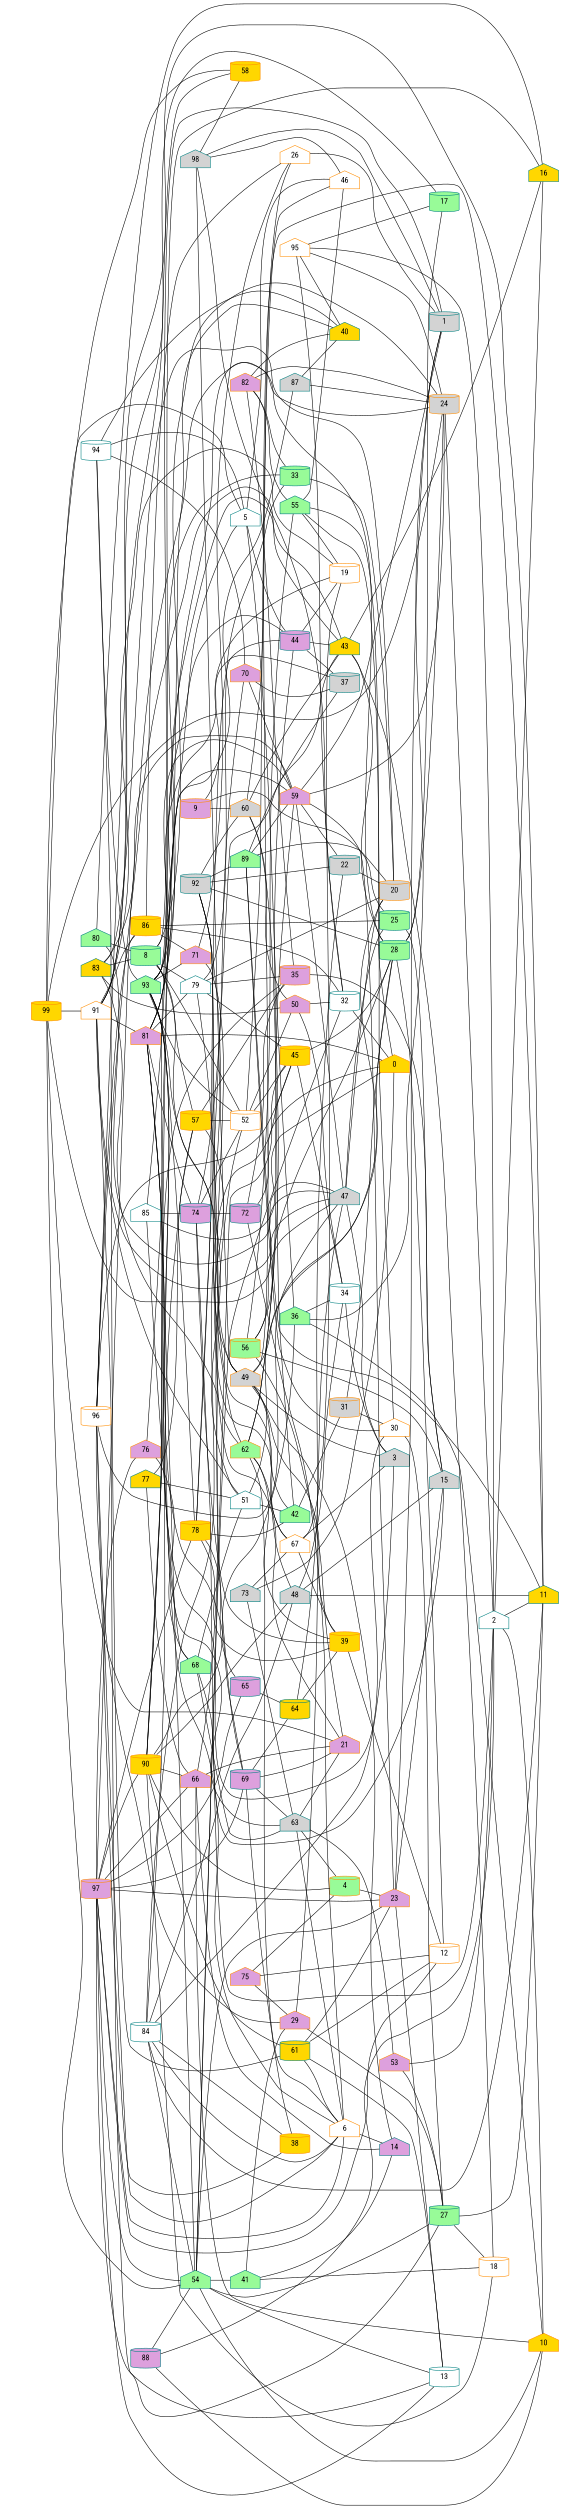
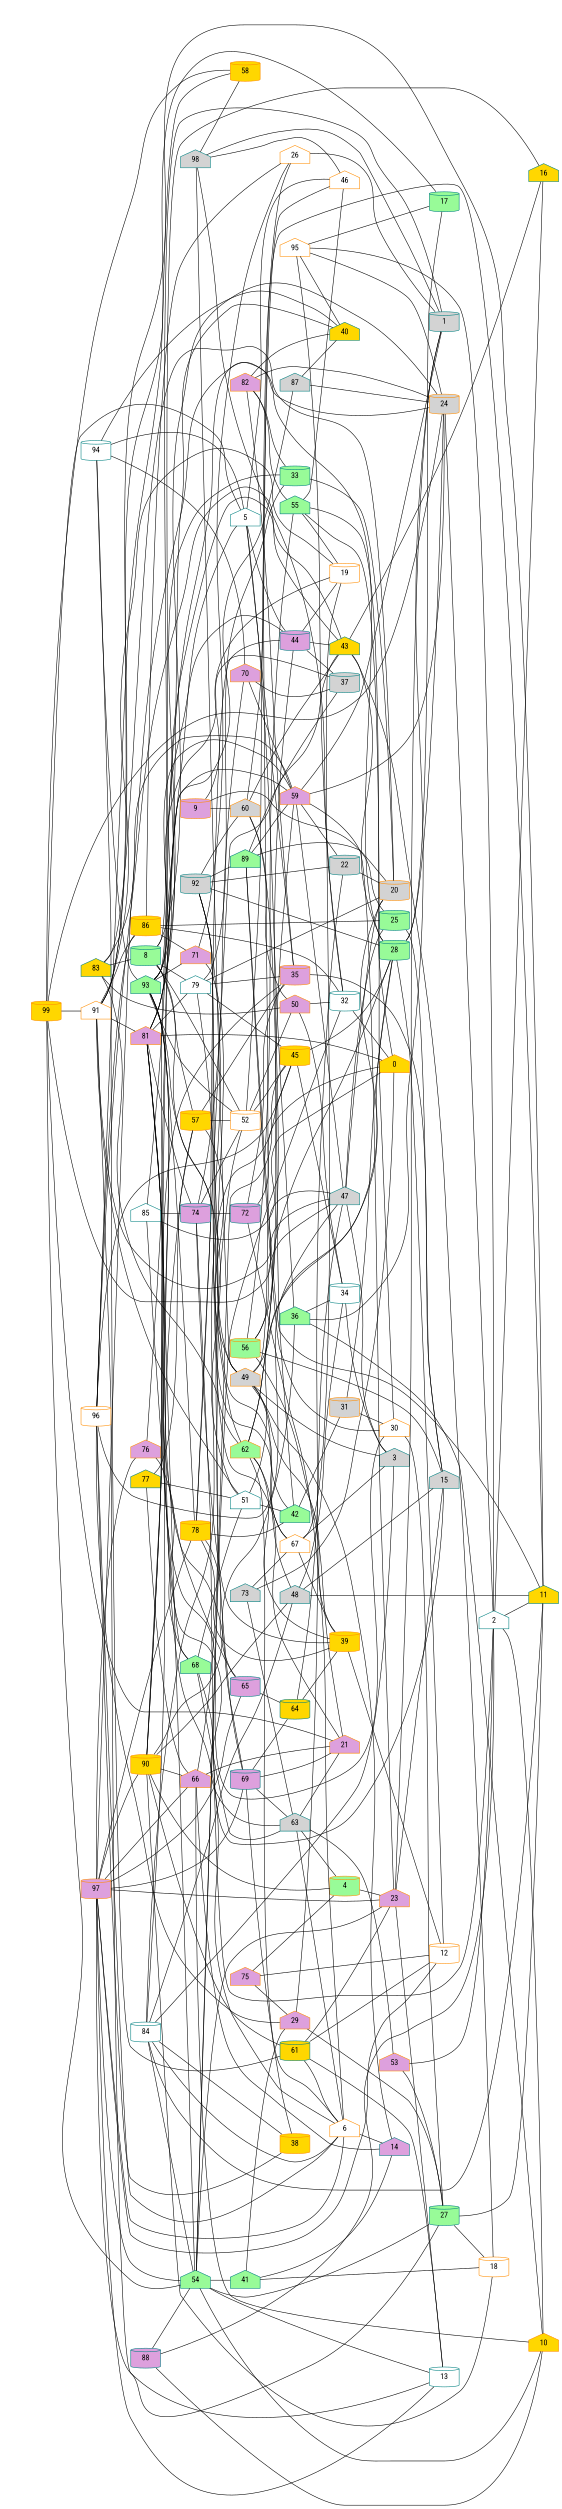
  digraph {
    fontname="Roboto Condensed"
    rankdir=LR
    node [color=teal fillcolor=plum fontname="Roboto Condensed" shape=house style=filled]
    edge [color=black dir=none fontname="Roboto Condensed"]
-   80 [fillcolor=palegreen]
    47 [fillcolor=lightgrey]
    16 [fillcolor=gold]
    8 [fillcolor=palegreen shape=cylinder]
    25 [fillcolor=palegreen shape=cylinder]
    20 [color=darkorange fillcolor=lightgrey shape=cylinder]
    3 [fillcolor=lightgrey]
    51 [fillcolor=white]
    24 [color=darkorange fillcolor=lightgrey shape=cylinder]
    79 [fillcolor=white]
    1 [fillcolor=lightgrey shape=cylinder]
    52 [color=darkorange fillcolor=white shape=cylinder]
    57 [color=darkorange fillcolor=gold shape=cylinder]
    9 [color=darkorange shape=cylinder]
    19 [color=darkorange fillcolor=white shape=cylinder]
    60 [color=darkorange fillcolor=lightgrey]
    15 [fillcolor=lightgrey]
    50 [color=darkorange]
    42 [fillcolor=palegreen]
    26 [color=darkorange fillcolor=white]
    43 [fillcolor=gold]
    34 [fillcolor=white shape=cylinder]
    32 [fillcolor=white shape=cylinder]
    31 [color=darkorange fillcolor=lightgrey shape=cylinder]
    28 [fillcolor=palegreen shape=cylinder]
    18 [color=darkorange fillcolor=white shape=cylinder]
    73 [fillcolor=lightgrey]
    67 [color=darkorange fillcolor=white]
    63 [fillcolor=lightgrey]
    0 [color=darkorange fillcolor=gold]
    39 [color=darkorange fillcolor=gold shape=cylinder]
    6 [color=darkorange fillcolor=white]
    53 [color=darkorange]
    4 [color=darkorange fillcolor=palegreen shape=cylinder]
    21 [color=darkorange]
    72 [shape=cylinder]
    35 [color=darkorange shape=cylinder]
    14
    82 [color=darkorange]
    40 [fillcolor=gold]
    33 [fillcolor=palegreen shape=cylinder]
    55 [fillcolor=palegreen]
    2 [fillcolor=white]
    46 [color=darkorange fillcolor=white]
    30 [color=darkorange fillcolor=white]
    68 [fillcolor=palegreen]
    76 [color=darkorange]
    59 [color=darkorange]
    23 [color=darkorange]
    22 [fillcolor=lightgrey shape=cylinder]
    27 [fillcolor=palegreen shape=cylinder]
    56 [color=darkorange fillcolor=palegreen shape=cylinder]
    12 [color=darkorange fillcolor=white shape=cylinder]
    17 [fillcolor=palegreen shape=cylinder]
    69 [shape=cylinder]
    45 [color=darkorange fillcolor=gold shape=cylinder]
    38 [color=darkorange fillcolor=gold shape=cylinder]
    64 [fillcolor=gold shape=cylinder]
    13 [fillcolor=white shape=cylinder]
    87 [fillcolor=lightgrey]
    36 [fillcolor=palegreen]
    10 [color=darkorange fillcolor=gold]
    94 [fillcolor=white shape=cylinder]
    93 [fillcolor=palegreen]
    70 [color=darkorange]
    5 [fillcolor=white]
    61 [fillcolor=gold shape=cylinder]
    71 [color=darkorange]
    78 [color=darkorange fillcolor=gold shape=cylinder]
    37 [fillcolor=lightgrey shape=cylinder]
    44 [shape=cylinder]
    74 [shape=cylinder]
    11 [fillcolor=gold]
    49 [color=darkorange fillcolor=lightgrey]
    75 [color=darkorange]
    29 [color=darkorange]
    92 [fillcolor=lightgrey shape=cylinder]
    62 [color=darkorange fillcolor=palegreen]
    89 [fillcolor=palegreen]
    48 [fillcolor=lightgrey]
    85 [fillcolor=white]
    66 [color=darkorange]
    77 [fillcolor=gold]
    99 [color=darkorange fillcolor=gold shape=cylinder]
    91 [color=darkorange fillcolor=white]
    58 [color=darkorange fillcolor=gold shape=cylinder]
    54 [fillcolor=palegreen]
    81 [color=darkorange]
    86 [color=darkorange fillcolor=gold shape=cylinder]
    41 [fillcolor=palegreen]
    83 [fillcolor=gold]
    65 [shape=cylinder]
    97 [color=darkorange shape=cylinder]
    90 [color=darkorange fillcolor=gold shape=cylinder]
    88 [shape=cylinder]
    95 [color=darkorange fillcolor=white]
    84 [fillcolor=white shape=cylinder]
    98 [fillcolor=lightgrey]
    96 [color=darkorange fillcolor=white shape=cylinder]
    subgraph sub_1 {
-     80
      47
      16
      8
      25
      20
      3
      51
      24
      79
      1
      52
      57
      9
      19
      60
      15
      50
      42
      26
      43
      34
      32
      31
      28
      18
      73
      67
      63
      0
      39
      6
      53
      4
      21
      72
      35
      14
      82
      40
      33
      55
      2
      46
      30
      68
      76
      59
      23
      22
      27
      56
      12
      17
      69
      45
      38
      64
      13
      87
      36
      10
      94
      93
      70
      5
      61
      71
      78
      37
      44
      74
      11
      49
      75
      29
      92
      62
      89
      48
      85
      66
      77
      99
      91
      58
      54
      81
      86
      41
      83
      65
      97
      90
      88
      95
      84
      98
      96
    }
-   80 -> 47
-   80 -> 16
-   80 -> 8
    47 -> 25
    47 -> 20
    47 -> 3
    8 -> 51
    8 -> 24
    8 -> 79
    8 -> 1
    8 -> 52
    8 -> 57
    25 -> 15
    51 -> 20
    51 -> 42
    24 -> 2
    79 -> 20
    79 -> 35
    79 -> 33
    79 -> 69
    79 -> 45
    52 -> 50
    52 -> 46
    52 -> 45
    57 -> 52
    57 -> 35
    57 -> 49
    9 -> 25
    9 -> 19
    9 -> 60
    60 -> 50
    60 -> 42
    60 -> 26
    60 -> 43
    50 -> 34
    50 -> 32
    42 -> 31
    26 -> 1
    43 -> 16
    43 -> 28
    43 -> 18
    34 -> 3
    32 -> 0
    31 -> 28
    31 -> 30
    28 -> 24
    28 -> 12
    28 -> 17
    73 -> 67
    73 -> 63
    73 -> 0
    67 -> 3
    67 -> 19
    67 -> 39
    63 -> 6
    63 -> 53
    63 -> 4
    63 -> 21
    39 -> 12
    6 -> 14
    53 -> 2
    53 -> 27
    4 -> 23
    72 -> 0
    72 -> 6
    72 -> 35
    35 -> 15
    82 -> 24
    82 -> 35
    82 -> 40
    82 -> 33
    82 -> 55
    33 -> 20
    55 -> 19
    55 -> 0
    55 -> 46
    55 -> 30
    2 -> 16
    2 -> 10
    2 -> 11
    30 -> 27
    68 -> 51
    68 -> 15
    68 -> 63
    76 -> 68
    76 -> 59
    59 -> 47
    59 -> 24
    59 -> 1
    59 -> 23
    59 -> 22
    23 -> 1
    23 -> 15
    23 -> 13
    22 -> 20
    27 -> 18
    27 -> 11
    56 -> 47
    56 -> 15
    56 -> 28
    56 -> 21
    56 -> 55
    69 -> 63
    69 -> 21
    69 -> 38
    69 -> 64
    45 -> 34
    45 -> 28
    64 -> 47
    64 -> 39
    87 -> 24
    87 -> 40
    36 -> 1
    36 -> 34
    36 -> 10
    94 -> 40
    94 -> 93
    94 -> 70
    94 -> 5
    94 -> 61
    93 -> 16
    93 -> 52
    93 -> 67
    93 -> 40
    93 -> 33
    93 -> 30
    93 -> 59
    93 -> 69
    93 -> 71
    93 -> 78
    70 -> 59
    70 -> 37
+   5 -> 35
    5 -> 46
    5 -> 36
    5 -> 44
    61 -> 6
    61 -> 23
    61 -> 12
    61 -> 13
    71 -> 26
    71 -> 49
    78 -> 42
    78 -> 39
    78 -> 37
    78 -> 44
    78 -> 65
    44 -> 19
    44 -> 43
    44 -> 37
    74 -> 52
    74 -> 39
    74 -> 72
    74 -> 2
    74 -> 70
    49 -> 3
    49 -> 42
    49 -> 28
    49 -> 39
    49 -> 14
    49 -> 11
    75 -> 4
    75 -> 12
    75 -> 29
    29 -> 22
    29 -> 27
    92 -> 60
    92 -> 28
    92 -> 67
    92 -> 21
    92 -> 22
    92 -> 62
    92 -> 89
    62 -> 39
    62 -> 6
    62 -> 59
    62 -> 44
    62 -> 48
    89 -> 20
    89 -> 43
    89 -> 30
    89 -> 59
    89 -> 11
    48 -> 15
    48 -> 34
    48 -> 11
    85 -> 24
    85 -> 0
    85 -> 68
    85 -> 74
    66 -> 52
    66 -> 21
    66 -> 14
    66 -> 10
    77 -> 51
    77 -> 57
    77 -> 66
    99 -> 47
    99 -> 24
    99 -> 21
    99 -> 5
    99 -> 91
    99 -> 58
    99 -> 54
    91 -> 47
    91 -> 51
    91 -> 19
    91 -> 17
    91 -> 13
    91 -> 11
    91 -> 81
    91 -> 86
    54 -> 32
    54 -> 23
    54 -> 27
    54 -> 45
    54 -> 13
    54 -> 10
    54 -> 41
    81 -> 79
    81 -> 43
    81 -> 63
    81 -> 0
    81 -> 6
    81 -> 37
    81 -> 44
    81 -> 74
    81 -> 54
+   81 -> 65
    86 -> 25
    86 -> 26
    86 -> 32
    86 -> 71
    41 -> 18
    41 -> 14
    41 -> 29
    83 -> 8
    83 -> 20
    83 -> 50
    83 -> 59
    83 -> 62
    65 -> 64
    97 -> 28
    97 -> 6
    97 -> 76
    97 -> 23
    97 -> 27
    97 -> 12
    97 -> 69
    97 -> 13
    97 -> 78
    97 -> 66
    97 -> 54
    97 -> 65
    97 -> 90
    90 -> 18
    90 -> 4
    90 -> 35
    90 -> 87
    90 -> 36
    90 -> 5
    90 -> 61
    90 -> 48
    90 -> 66
    88 -> 2
    88 -> 10
    88 -> 54
    95 -> 24
    95 -> 32
    95 -> 40
    95 -> 2
    95 -> 17
    84 -> 3
    84 -> 57
    84 -> 6
    84 -> 45
    84 -> 38
    84 -> 11
    84 -> 48
    84 -> 54
    98 -> 1
    98 -> 32
    98 -> 46
    98 -> 49
    98 -> 58
    96 -> 47
    96 -> 43
    96 -> 6
    96 -> 45
    96 -> 38
    96 -> 29
    96 -> 58
    96 -> 86
  }
